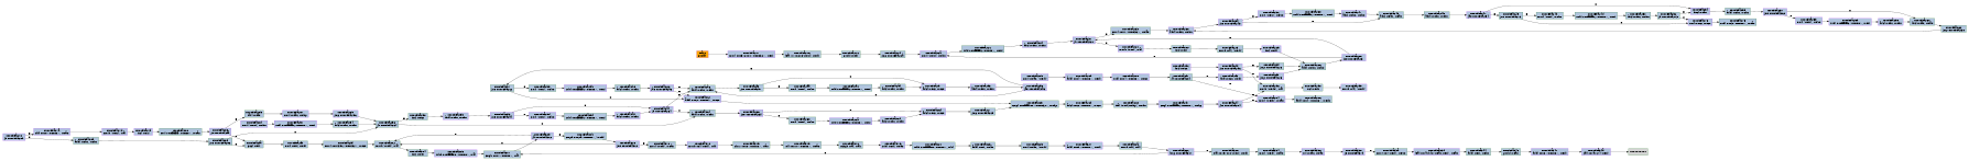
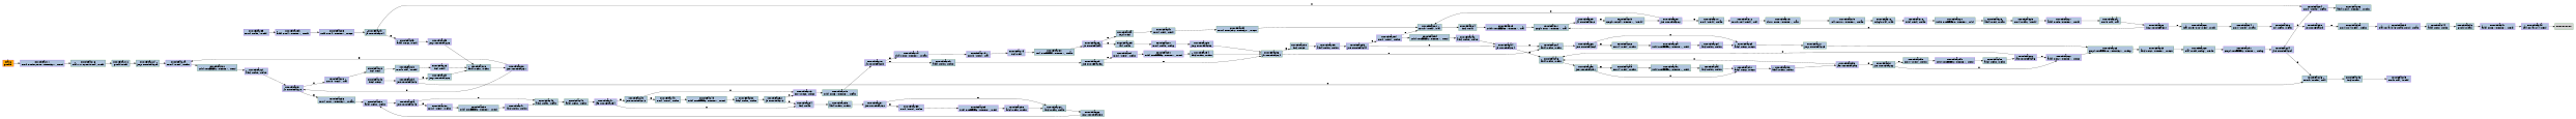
  digraph {
    rankdir=LR
    node [color=darkgreen fillcolor=lightsteelblue shape=rectangle style=filled]
    edge [color="#000000"]
    n1 [color=purple fillcolor=orange label="start\npusha "]
    n2 [color=purple label="0x0059a211\nmovl $0x512000<UINT32>, %esi"]
    n3 [label="0x0059a216\nleal -1118208(%esi), %edi"]
    n4 [label="0x0059a21c\npushl %edi"]
    n5 [label="0x0059a21d\njmp 0x0059a22a"]
    n6 [color=purple label="0x0059a22a\nmovl (%esi), %ebx"]
    n7 [label="0x0059a22c\nsubl $0xfffffffc<UINT8>, %esi"]
    n8 [color=purple label="0x0059a22f\nadcl %ebx, %ebx"]
    n9 [color=purple label="0x0059a231\njb 0x0059a220"]
    n10 [color=purple label="0x0059a220\nmovb (%esi), %al"]
    n11 [label="0x0059a233\nmovl $0x1<UINT32>, %eax"]
    n12 [label="0x0059a222\nincl %esi"]
    n13 [color=purple label="0x0059a238\naddl %ebx, %ebx"]
    n14 [label="0x0059a223\nmovb %al, (%edi)"]
    n15 [color=purple label="0x0059a225\nincl %edi"]
    n16 [label="0x0059a226\naddl %ebx, %ebx"]
    n17 [color=purple label="0x0059a228\njne 0x0059a231"]
    n18 [color=purple label="0x0059a23a\njne 0x0059a243"]
    n19 [label="0x0059a243\nadcl %eax, %eax"]
    n20 [color=purple label="0x0059a23c\nmovl (%esi), %ebx"]
    n21 [label="0x0059a245\naddl %ebx, %ebx"]
    n22 [label="0x0059a23e\nsubl $0xfffffffc<UINT8>, %esi"]
    n23 [color=purple label="0x0059a247\njae 0x0059a254"]
    n24 [label="0x0059a249\njne 0x0059a273"]
    n25 [color=purple label="0x0059a254\ndecl %eax"]
    n26 [color=purple label="0x0059a273\nxorl %ecx, %ecx"]
    n27 [label="0x0059a24b\nmovl (%esi), %ebx"]
    n28 [label="0x0059a255\naddl %ebx, %ebx"]
    n29 [label="0x0059a275\nsubl $0x3<UINT8>, %eax"]
    n30 [label="0x0059a24d\nsubl $0xfffffffc<UINT8>, %esi"]
    n31 [color=purple label="0x0059a278\njb 0x0059a28b"]
    n32 [color=purple label="0x0059a27a\nshll $0x8<UINT8>, %eax"]
    n33 [label="0x0059a28b\naddl %ebx, %ebx"]
    n34 [color=purple label="0x0059a27d\nmovb (%esi), %al"]
    n35 [label="0x0059a28d\njne 0x0059a296"]
    n36 [color=purple label="0x0059a27f\nincl %esi"]
    n37 [label="0x0059a280\nxorl $0xffffffff<UINT8>, %eax"]
    n38 [color=purple label="0x0059a283\nje 0x0059a2fa"]
    n39 [label="0x0059a285\nsarl %eax"]
    n40 [label="0x0059a2fa\npopl %esi"]
    n41 [color=purple label="0x0059a287\nmovl %eax, %ebp"]
    n42 [label="0x0059a2fb\nmovl %esi, %edi"]
    n43 [color=purple label="0x0059a289\njmp 0x0059a296"]
    n44 [label="0x0059a296\njb 0x0059a264"]
    n45 [label="0x0059a298\nincl %ecx"]
    n46 [label="0x0059a264\naddl %ebx, %ebx"]
    n47 [color=purple label="0x0059a299\naddl %ebx, %ebx"]
    n48 [color=purple label="0x0059a266\njne 0x0059a26f"]
    n49 [color=purple label="0x0059a29b\njne 0x0059a2a4"]
    n50 [color=purple label="0x0059a2a4\njb 0x0059a264"]
    n51 [color=purple label="0x0059a29d\nmovl (%esi), %ebx"]
    n52 [label="0x0059a2a6\naddl %ebx, %ebx"]
    n53 [label="0x0059a29f\nsubl $0xfffffffc<UINT8>, %esi"]
    n54 [label="0x0059a2a8\njne 0x0059a2b1"]
    n55 [color=purple label="0x0059a2b1\nadcl %ecx, %ecx"]
    n56 [label="0x0059a2aa\nmovl (%esi), %ebx"]
    n57 [color=purple label="0x0059a2b3\naddl %ebx, %ebx"]
    n58 [label="0x0059a2ac\nsubl $0xfffffffc<UINT8>, %esi"]
    n59 [color=purple label="0x0059a2b5\njae 0x0059a2a6"]
    n60 [label="0x0059a2b7\njne 0x0059a2c2"]
    n61 [color=purple label="0x0059a2c2\naddl $0x2<UINT8>, %ecx"]
    n62 [label="0x0059a2b9\nmovl (%esi), %ebx"]
    n63 [label="0x0059a2c5\ncmpl $0xfffffb00<UINT32>, %ebp"]
    n64 [color=purple label="0x0059a2bb\nsubl $0xfffffffc<UINT8>, %esi"]
    n65 [label="0x0059a2cb\nadcl $0x2<UINT8>, %ecx"]
    n66 [label="0x0059a2ce\nleal (%edi,%ebp), %edx"]
    n67 [color=purple label="0x0059a2d1\ncmpl $0xfffffffc<UINT8>, %ebp"]
    n68 [color=purple label="0x0059a2d4\njbe 0x0059a2e4"]
    n69 [label="0x0059a2d6\nmovb (%edx), %al"]
    n70 [color=purple label="0x0059a2e4\nmovl (%edx), %eax"]
    n71 [label="0x0059a2d8\nincl %edx"]
    n72 [label="0x0059a2e6\naddl $0x4<UINT8>, %edx"]
    n73 [color=purple label="0x0059a2d9\nmovb %al, (%edi)"]
    n74 [color=purple label="0x0059a2dc\ndecl %ecx"]
    n75 [color=purple label="0x0059a2dd\njne 0x0059a2d6"]
    n76 [label="0x0059a2df\njmp 0x0059a226"]
    n77 [color=purple label="0x0059a26f\nadcl %ecx, %ecx"]
    n78 [label="0x0059a268\nmovl (%esi), %ebx"]
    n79 [label="0x0059a271\njmp 0x0059a2c5"]
    n80 [color=purple label="0x0059a26a\nsubl $0xfffffffc<UINT8>, %esi"]
    n81 [color=purple label="0x0059a2e9\nmovl %eax, (%edi)"]
    n82 [color=purple label="0x0059a2eb\naddl $0x4<UINT8>, %edi"]
    n83 [color=purple label="0x0059a2ee\nsubl $0x4<UINT8>, %ecx"]
    n84 [label="0x0059a2f1\nja 0x0059a2e4"]
    n85 [color=purple label="0x0059a2f3\naddl %ecx, %edi"]
    n86 [color=purple label="0x0059a2f5\njmp 0x0059a226"]
    n87 [color=purple label="0x0059a28f\nmovl (%esi), %ebx"]
    n88 [color=purple label="0x0059a291\nsubl $0xfffffffc<UINT8>, %esi"]
    n89 [color=purple label="0x0059a26d\nadcl %ebx, %ebx"]
    n90 [label="0x0059a250\nadcl %ebx, %ebx"]
    n91 [label="0x0059a252\njb 0x0059a273"]
    n92 [color=purple label="0x0059a257\njne 0x0059a260"]
    n93 [label="0x0059a260\nadcl %eax, %eax"]
    n94 [color=purple label="0x0059a259\nmovl (%esi), %ebx"]
    n95 [label="0x0059a262\njmp 0x0059a238"]
    n96 [color=purple label="0x0059a25b\nsubl $0xfffffffc<UINT8>, %esi"]
    n97 [color=purple label="0x0059a241\nadcl %ebx, %ebx"]
    n98 [color=purple label="0x0059a2a2\nadcl %ebx, %ebx"]
    n99 [label="0x0059a2af\nadcl %ebx, %ebx"]
    n100 [label="0x0059a2be\nadcl %ebx, %ebx"]
    n101 [color=purple label="0x0059a2c0\njae 0x0059a2a6"]
    n102 [color=purple label="0x0059a25e\nadcl %ebx, %ebx"]
    n103 [label="0x0059a294\nadcl %ebx, %ebx"]
    n104 [label="0x0059a2fd\nmovl $0x735c<UINT32>, %ecx"]
    n105 [label="0x0059a302\nmovb (%edi), %al"]
    n106 [label="0x0059a304\nincl %edi"]
    n107 [color=purple label="0x0059a305\nsubb $0xffffffe8<UINT8>, %al"]
    n108 [label="0x0059a307\ncmpb $0x1<UINT8>, %al"]
    n109 [color=purple label="0x0059a309\nja 0x0059a302"]
    n110 [label="0x0059a30b\ncmpb $0x2a<UINT8>, (%edi)"]
    n111 [color=purple label="0x0059a30e\njne 0x0059a302"]
    n112 [label="0x0059a310\nmovl (%edi), %eax"]
    n113 [color=purple label="0x0059a312\nmovb 0x4(%edi), %bl"]
    n114 [label="0x0059a315\nshrw $0x8<UINT8>, %ax"]
    n115 [label="0x0059a319\nroll $0x10<UINT8>, %eax"]
    n116 [label="0x0059a31c\nxchgb %al, %ah"]
    n117 [color=purple label="0x0059a31e\nsubl %edi, %eax"]
    n118 [label="0x0059a320\nsubb $0xffffffe8<UINT8>, %bl"]
    n119 [label="0x0059a323\naddl %esi, %eax"]
    n120 [label="0x0059a325\nmovl %eax, (%edi)"]
    n121 [color=purple label="0x0059a327\naddl $0x5<UINT8>, %edi"]
    n122 [label="0x0059a32a\nmovb %bl, %al"]
    n123 [color=purple label="0x0059a32c\nloop 0x0059a307"]
    n124 [label="0x0059a32e\nleal 0x197000(%esi), %edi"]
    n125 [label="0x0059a334\nmovl (%edi), %eax"]
    n126 [color=purple label="0x0059a336\norl %eax, %eax"]
    n127 [color=purple label="0x0059a338\nje 0x0059a37f"]
    n128 [label="0x0059a33a\nmovl 0x4(%edi), %ebx"]
    n129 [color=purple label="0x0059a33d\nleal 0x1a1b48(%eax,%esi), %eax"]
    n130 [label="0x0059a344\naddl %esi, %ebx"]
    n131 [label="0x0059a346\npushl %eax"]
    n132 [color=purple label="0x0059a347\naddl $0x8<UINT8>, %edi"]
    n133 [color=purple label="0x0059a34a\ncall 0x1a1c74(%esi)"]
    n134 [fillcolor=lightgrey label="0x00000000"]
    n1 -> n2
    n2 -> n3
    n3 -> n4
    n4 -> n5
    n5 -> n6
    n6 -> n7
    n7 -> n8
    n8 -> n9
    n9 -> n10 [label=T]
    n9 -> n11 [label=F]
    n10 -> n12
    n11 -> n13
    n12 -> n14
    n13 -> n18
    n14 -> n15
    n15 -> n16
    n16 -> n17
    n17 -> n6 [label=F]
    n17 -> n9 [label=T]
    n18 -> n19 [label=T]
    n18 -> n20 [label=F]
    n19 -> n21
    n20 -> n22
    n21 -> n23
    n22 -> n97
    n23 -> n24 [label=F]
    n23 -> n25 [label=T]
    n24 -> n26 [label=T]
    n24 -> n27 [label=F]
    n25 -> n28
    n26 -> n29
    n27 -> n30
    n28 -> n92
+   n29 -> n31
    n30 -> n90
    n31 -> n32 [label=F]
    n31 -> n33 [label=T]
    n32 -> n34
    n33 -> n35
    n34 -> n36
    n35 -> n44 [label=T]
-   n35 -> n40 [label=F]
+   n35 -> n87 [label=F]
    n36 -> n37
    n37 -> n38
    n38 -> n39 [label=F]
    n38 -> n40 [label=T]
    n39 -> n41
    n40 -> n42
    n41 -> n43
    n42 -> n104
    n43 -> n44
    n44 -> n45 [label=F]
    n44 -> n46 [label=T]
    n45 -> n47
    n46 -> n48
    n47 -> n49
    n48 -> n77 [label=T]
    n48 -> n78 [label=F]
    n49 -> n50 [label=T]
    n49 -> n51 [label=F]
    n50 -> n46 [label=T]
    n50 -> n52 [label=F]
    n51 -> n53
    n52 -> n54
    n53 -> n98
    n54 -> n55 [label=T]
    n54 -> n56 [label=F]
    n55 -> n57
    n56 -> n58
    n57 -> n59
    n58 -> n99
    n59 -> n52 [label=T]
    n59 -> n60 [label=F]
    n60 -> n61 [label=T]
    n60 -> n62 [label=F]
    n61 -> n63
    n62 -> n64
    n63 -> n65
    n64 -> n100
    n65 -> n66
    n66 -> n67
    n67 -> n68
    n68 -> n69 [label=F]
    n68 -> n70 [label=T]
    n69 -> n71
    n70 -> n72
    n71 -> n73
    n74 -> n75
    n75 -> n69 [label=T]
    n75 -> n76 [label=F]
    n76 -> n16
    n77 -> n79
    n78 -> n80
    n79 -> n63
    n80 -> n89
    n81 -> n82
    n82 -> n83
    n83 -> n84
    n84 -> n70 [label=T]
    n84 -> n85 [label=F]
    n85 -> n86
    n86 -> n16
    n87 -> n88
    n88 -> n103
    n89 -> n77
    n90 -> n91
    n91 -> n25 [label=F]
    n91 -> n26 [label=T]
    n92 -> n93 [label=T]
    n92 -> n94 [label=F]
    n93 -> n95
    n94 -> n96
    n95 -> n13
    n96 -> n102
    n97 -> n19
    n98 -> n50
    n99 -> n55
    n100 -> n101
    n101 -> n52 [label=T]
    n101 -> n61 [label=F]
    n102 -> n93
    n103 -> n44
    n104 -> n105
    n105 -> n106
    n106 -> n107
    n107 -> n108
    n108 -> n109
-   n109 -> n105 [label=T]
+   n51 -> n105 [label=T]
    n109 -> n110 [label=F]
    n110 -> n111
    n111 -> n105 [label=T]
    n111 -> n112 [label=F]
    n112 -> n113
    n113 -> n114
    n114 -> n115
    n115 -> n116
    n116 -> n117
    n117 -> n118
    n118 -> n119
    n119 -> n120
    n120 -> n121
    n121 -> n122
    n122 -> n123
    n123 -> n108 [label=T]
    n123 -> n124 [label=F]
    n124 -> n125
    n125 -> n126
    n126 -> n127
    n127 -> n128 [label=F]
    n128 -> n129
    n129 -> n130
    n130 -> n131
    n131 -> n132
    n132 -> n133
    n133 -> n134
  }
